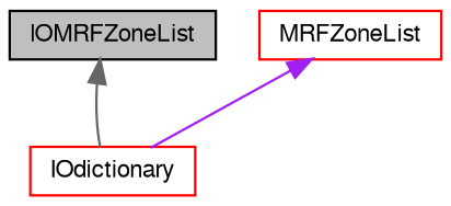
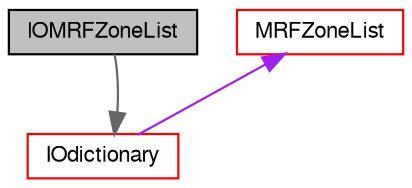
  digraph {
    node [color=red fontname=FreeSans fontsize=10 shape=record]
    edge [dir=back fontname=FreeSans fontsize=10 labelfontname=FreeSans labelfontsize=10 style=solid]
    n1 [color=black fillcolor=grey75 fontcolor=black height=0.2 label=IOMRFZoneList style=filled width=0.4]
    n2 [height=0.2 label=IOdictionary width=0.4]
    n3 [height=0.2 label=MRFZoneList width=0.4]
-   n1 -> n2 [color=gray40]
+   n2 -> n1 [color=gray40]
    n3 -> n2 [color=purple]
  }
